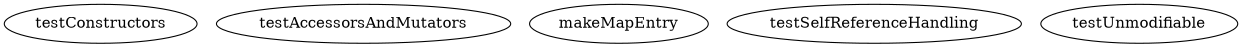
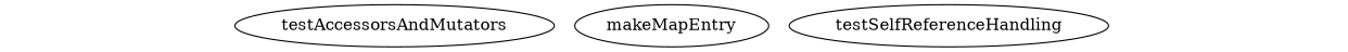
  digraph {
-   testConstructors
    testAccessorsAndMutators
    makeMapEntry
    testSelfReferenceHandling
-   testUnmodifiable
  }
